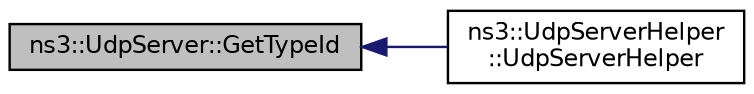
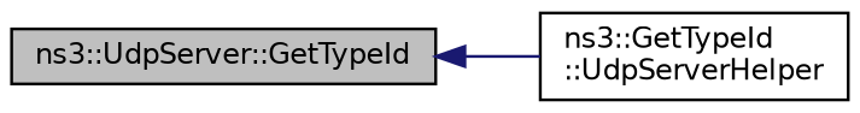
  digraph {
    rankdir=LR
    node [color=black fontname=Helvetica fontsize=10 shape=record style=filled]
    n1 [fillcolor=grey75 fontcolor=black height=0.2 label="ns3::UdpServer::GetTypeId" width=0.4]
-   n2 [fillcolor=white height=0.2 label="ns3::UdpServerHelper\l::UdpServerHelper" width=0.4]
+   n2 [fillcolor=white height=0.2 label="ns3::GetTypeId\l::UdpServerHelper" width=0.4]
    n1 -> n2 [color=midnightblue dir=back fontname=Helvetica fontsize=10 labelfontname=Helvetica labelfontsize=10 style=solid]
  }
